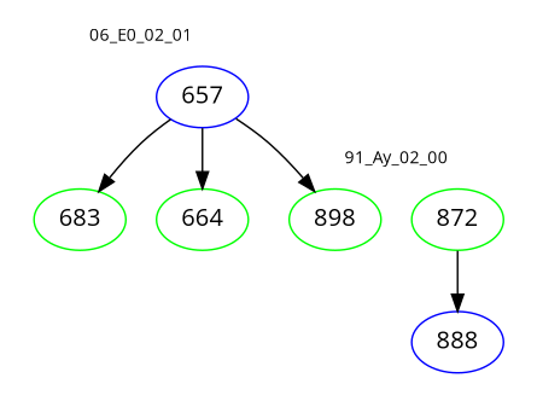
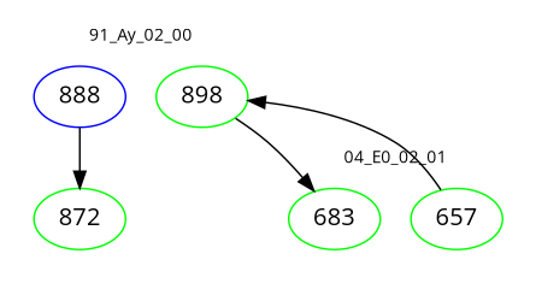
  digraph {
    fontname="Open Sans"
    node [color=green fontname="Open Sans"]
    edge [color=black fontname="Open Sans"]
    n1 [color=blue label=888]
    n2 [label=872]
    n3 [label=898]
-   n4 [color=blue label=657]
+   n4 [label=657]
    n5 [label=683]
-   n6 [label=664]
    subgraph cluster_1 {
      color=white
      fontsize=10
      label="91_Ay_02_00"
      n1
      n2
      n3
    }
    subgraph cluster_2 {
      color=white
      fontsize=10
-     label="06_E0_02_01"
+     label="04_E0_02_01"
      n4
      n5
-     n6
    }
-   n2 -> n1
+   n1 -> n2
    n4 -> n3
-   n4 -> n5
-   n4 -> n6
+   n3 -> n5
  }
